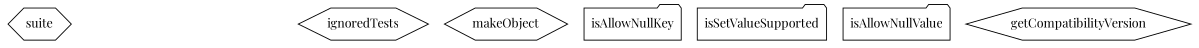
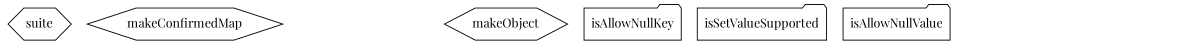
  digraph {
    fontname="Playfair Display"
    node [shape=hexagon fontname="Playfair Display"]
    suite
-   ignoredTests
+   makeConfirmedMap
    makeObject
    isAllowNullKey [shape=folder]
    isSetValueSupported [shape=folder]
    isAllowNullValue [shape=folder]
-   getCompatibilityVersion
  }
